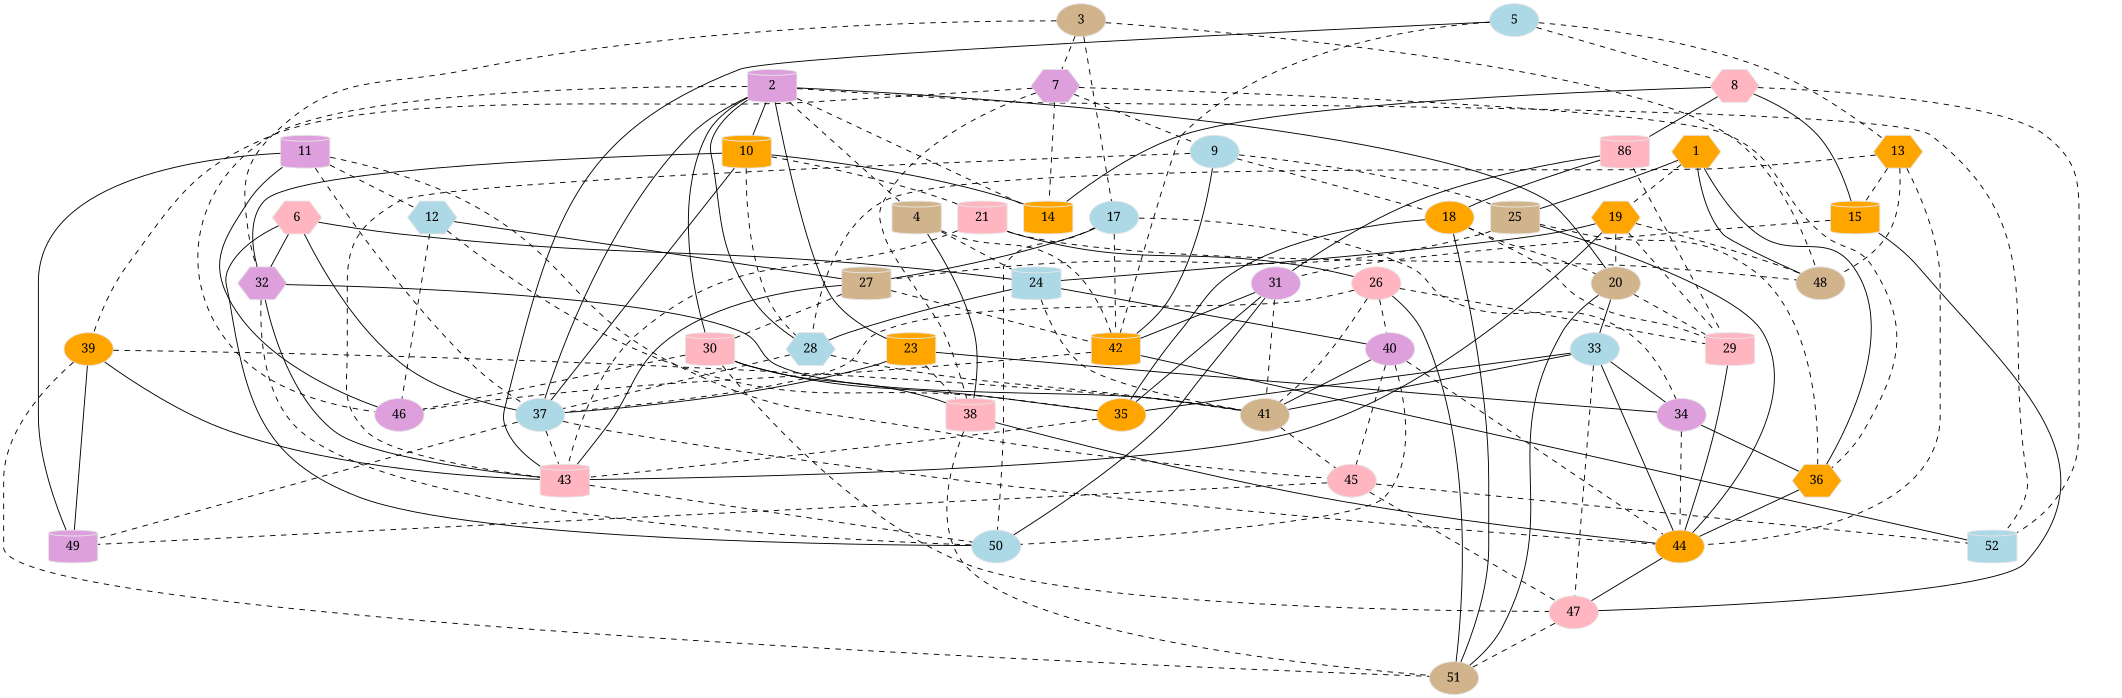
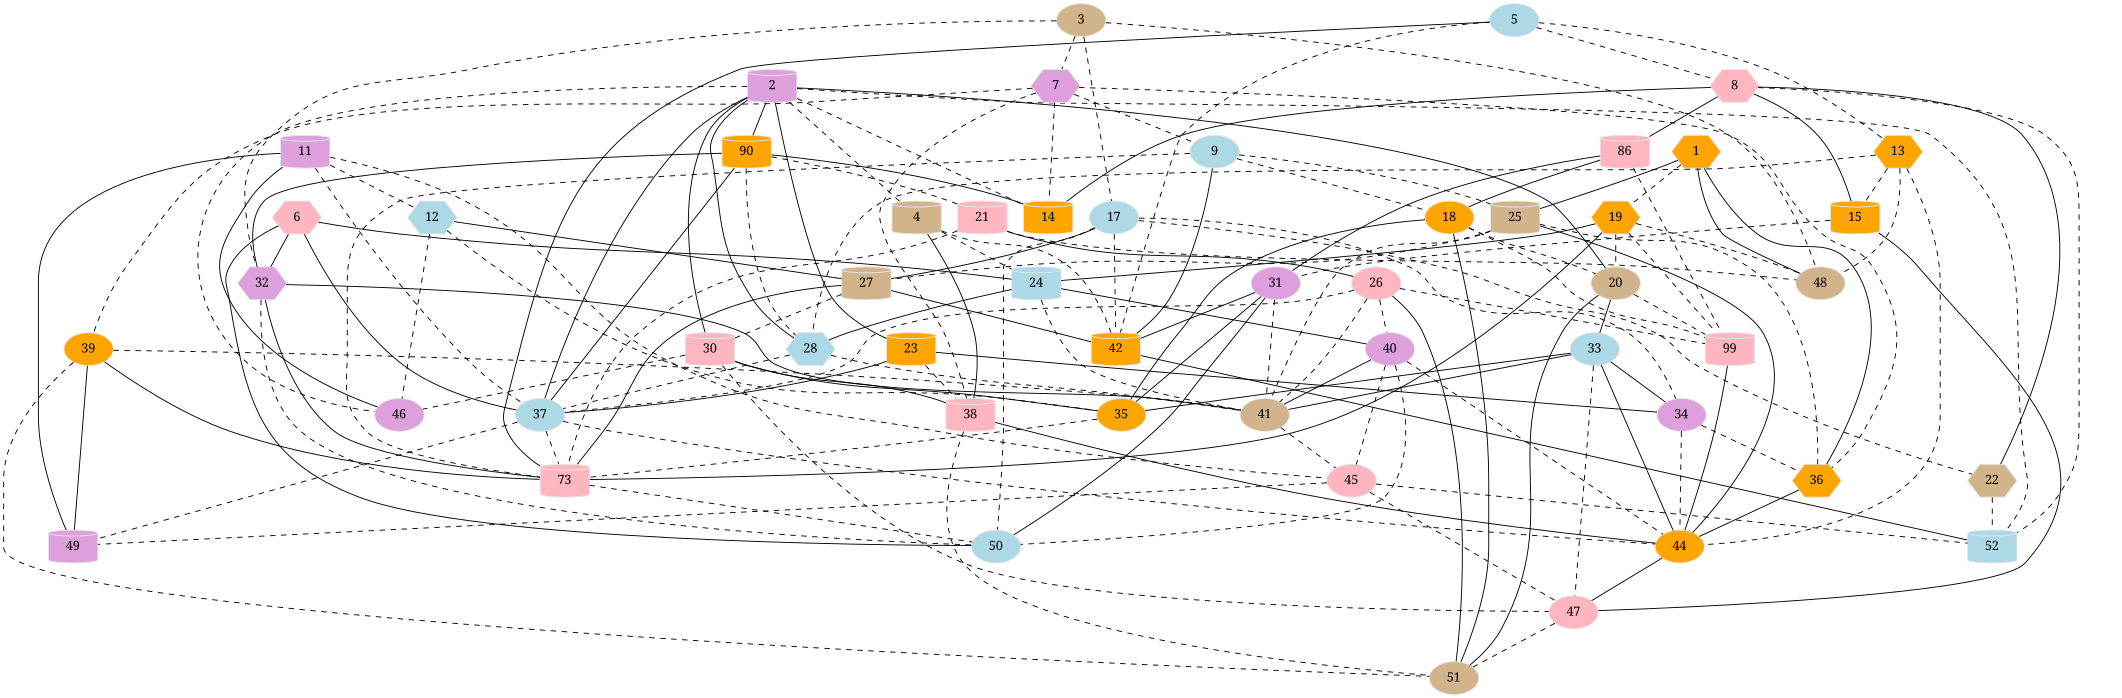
  graph {
    fontname="Noto Serif"
    node [color=gray90 fillcolor=orange fontname="Noto Serif" shape=ellipse style=filled]
    edge [fontname="Noto Serif" style=dashed weight=1.0]
    1 [shape=hexagon]
    19 [shape=hexagon]
    25 [fillcolor=tan shape=cylinder]
    36 [shape=hexagon]
    48 [fillcolor=tan]
    20 [fillcolor=tan]
    24 [fillcolor=lightblue shape=cylinder]
-   43 [fillcolor=lightpink shape=cylinder]
-   29 [fillcolor=lightpink shape=cylinder]
+   43 [fillcolor=lightpink shape=cylinder label=73]
+   29 [fillcolor=lightpink shape=cylinder label=99]
    27 [fillcolor=tan shape=cylinder]
    44
    41 [fillcolor=tan]
    2 [fillcolor=plum shape=cylinder]
    4 [fillcolor=tan shape=cylinder]
-   10 [shape=cylinder]
+   10 [shape=cylinder label=90]
    14 [shape=cylinder]
    23 [shape=cylinder]
    28 [fillcolor=lightblue shape=hexagon]
    30 [fillcolor=lightpink shape=cylinder]
    37 [fillcolor=lightblue]
    46 [fillcolor=plum]
    52 [fillcolor=lightblue shape=cylinder]
    38 [fillcolor=lightpink shape=cylinder]
    42 [shape=cylinder]
    32 [fillcolor=plum shape=hexagon]
    21 [fillcolor=lightpink shape=cylinder]
    51 [fillcolor=tan]
    33 [fillcolor=lightblue]
    34 [fillcolor=plum]
    35
    47 [fillcolor=lightpink]
    49 [fillcolor=plum shape=cylinder]
    3 [fillcolor=tan]
    7 [fillcolor=plum shape=hexagon]
    17 [fillcolor=lightblue]
    9 [fillcolor=lightblue]
    39
    50 [fillcolor=lightblue]
+   22 [fillcolor=tan shape=hexagon]
    40 [fillcolor=plum]
    5 [fillcolor=lightblue]
    8 [fillcolor=lightpink shape=hexagon]
    13 [shape=hexagon]
    15 [shape=cylinder]
    n45 [fillcolor=lightpink label=86 shape=cylinder]
    6 [fillcolor=lightpink shape=hexagon]
    18
    31 [fillcolor=plum]
    26 [fillcolor=lightpink]
    11 [fillcolor=plum shape=cylinder]
    12 [fillcolor=lightblue shape=hexagon]
    45 [fillcolor=lightpink]
    1 -- 19
    1 -- 25 [style=solid]
    1 -- 36 [style=solid]
    1 -- 48 [style=solid]
    19 -- 48
    19 -- 20
    19 -- 24 [style=solid]
    19 -- 43 [style=solid]
    19 -- 29
    25 -- 36
    25 -- 27
    25 -- 44 [style=solid]
+   25 -- 41
    36 -- 44 [style=solid]
    20 -- 29
    20 -- 51 [style=solid]
    20 -- 33 [style=solid]
    24 -- 41
    24 -- 28 [style=solid]
    24 -- 40 [style=solid]
    43 -- 50
    29 -- 44 [style=solid]
    27 -- 43 [style=solid]
    27 -- 30
-   27 -- 42
+   27 -- 42 [style=solid]
    44 -- 47 [style=solid]
    41 -- 45
    2 -- 20 [style=solid]
    2 -- 4
    2 -- 10 [style=solid]
    2 -- 14
    2 -- 23 [style=solid]
    2 -- 28 [style=solid]
    2 -- 30 [style=solid]
    2 -- 37 [style=solid]
    2 -- 46
    2 -- 52
    4 -- 24
    4 -- 38 [style=solid]
    4 -- 42
    10 -- 14 [style=solid]
    10 -- 28
    10 -- 37 [style=solid]
    10 -- 32 [style=solid]
    10 -- 21
    23 -- 37 [style=solid]
    23 -- 38
    23 -- 34 [style=solid]
    28 -- 41
    28 -- 37
    30 -- 46
    30 -- 38 [style=solid]
    30 -- 35 [style=solid]
    30 -- 47
    37 -- 43
    37 -- 44
    37 -- 49
    38 -- 44 [style=solid]
    38 -- 51
-   42 -- 46 [weight=2.0]
    42 -- 52 [style=solid]
    32 -- 43 [style=solid]
    32 -- 41 [style=solid]
    32 -- 50
    21 -- 48
    21 -- 43
    21 -- 26 [style=solid]
    33 -- 44 [style=solid]
    33 -- 41 [style=solid]
    33 -- 34 [style=solid]
    33 -- 35 [style=solid]
    33 -- 47
-   34 -- 36 [style=solid weight=2.0]
+   34 -- 36 [weight=2.0]
    34 -- 44
    35 -- 43
    47 -- 51
    3 -- 48
    3 -- 32
    3 -- 7
    3 -- 17
    7 -- 36
    7 -- 14
    7 -- 38
    7 -- 9
    7 -- 39
    17 -- 27 [style=solid]
    17 -- 42
    17 -- 34
    17 -- 50
+   17 -- 22
    9 -- 25
    9 -- 43
    9 -- 42 [style=solid weight=2.0]
    9 -- 18
    39 -- 43 [style=solid]
    39 -- 41
    39 -- 51
    39 -- 49 [style=solid weight=2.0]
+   22 -- 52 [weight=2.0]
    40 -- 44
    40 -- 41 [style=solid]
    40 -- 50
    40 -- 45
    5 -- 43 [style=solid]
    5 -- 42
    5 -- 8
    5 -- 13
    8 -- 14 [style=solid]
    8 -- 52
+   8 -- 22 [style=solid]
    8 -- 15 [style=solid]
    8 -- n45 [style=solid]
    13 -- 48 [weight=2.0]
    13 -- 44
    13 -- 28
    13 -- 15
    15 -- 47 [style=solid]
    15 -- 31
    n45 -- 29
    n45 -- 18 [style=solid]
    n45 -- 31 [style=solid]
    6 -- 24 [style=solid]
    6 -- 37 [style=solid]
    6 -- 32 [style=solid]
    6 -- 50 [style=solid]
    18 -- 20
    18 -- 29
    18 -- 51 [style=solid]
    18 -- 35 [style=solid]
    31 -- 41
    31 -- 42 [style=solid]
    31 -- 35 [style=solid]
    31 -- 50 [style=solid]
    26 -- 29
    26 -- 41
    26 -- 37
    26 -- 51 [style=solid]
    26 -- 40
    11 -- 37
    11 -- 46 [style=solid]
    11 -- 49 [style=solid weight=2.0]
    11 -- 12
    11 -- 45
    12 -- 27 [style=solid]
    12 -- 46
    12 -- 35
    45 -- 52
    45 -- 47
    45 -- 49
  }
